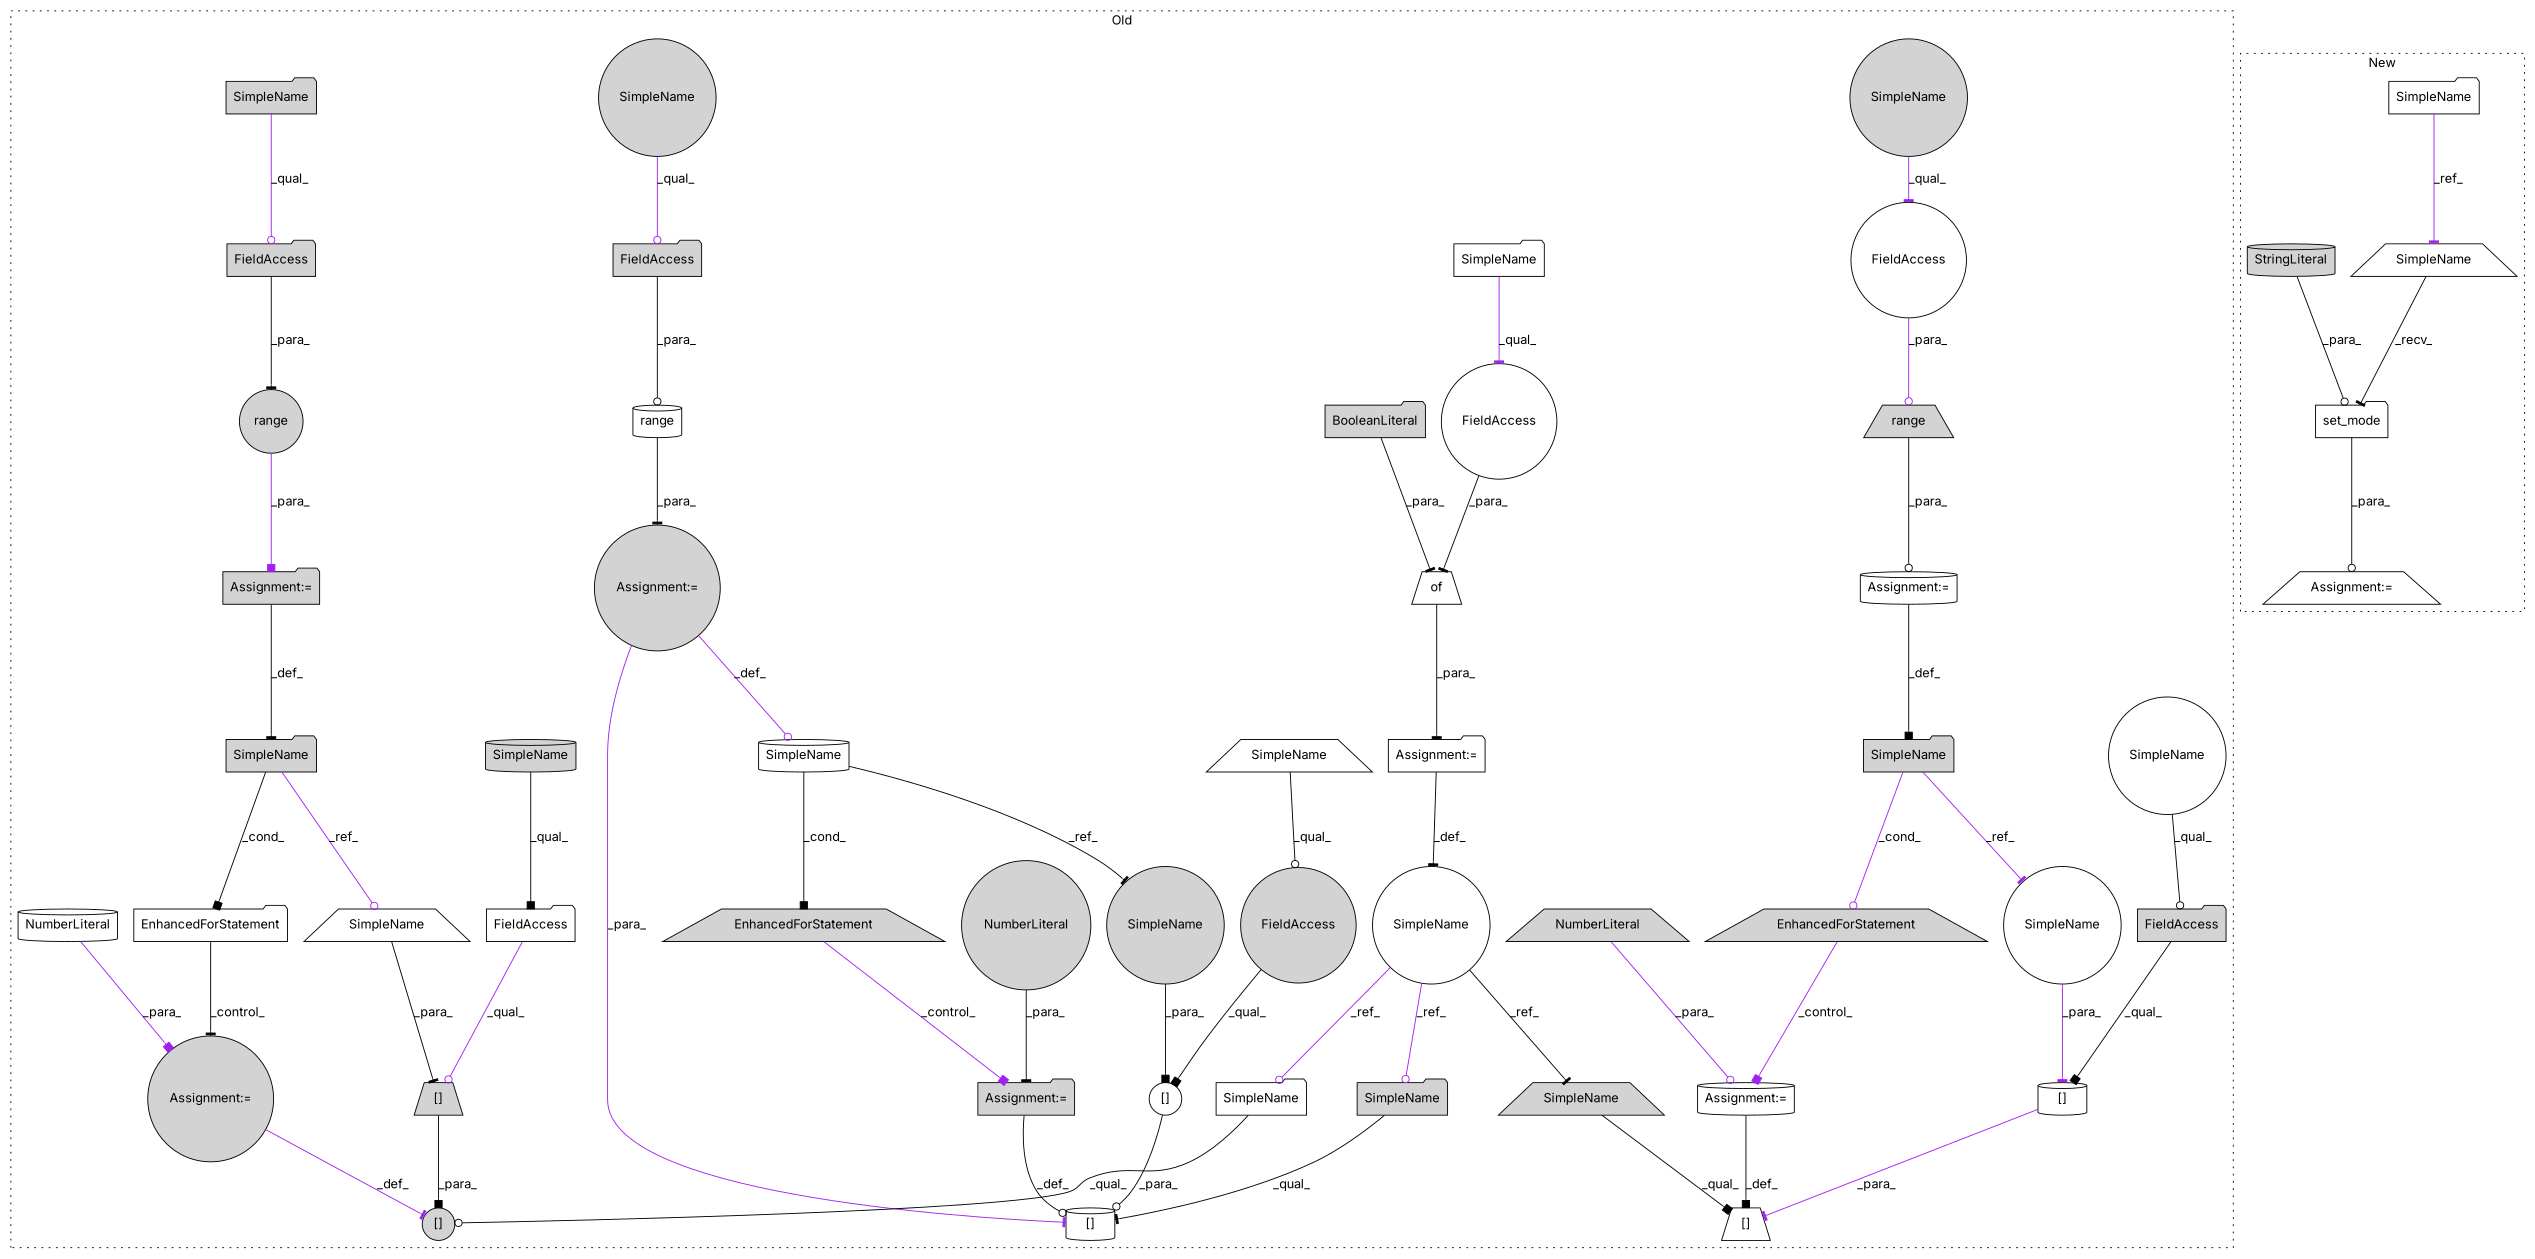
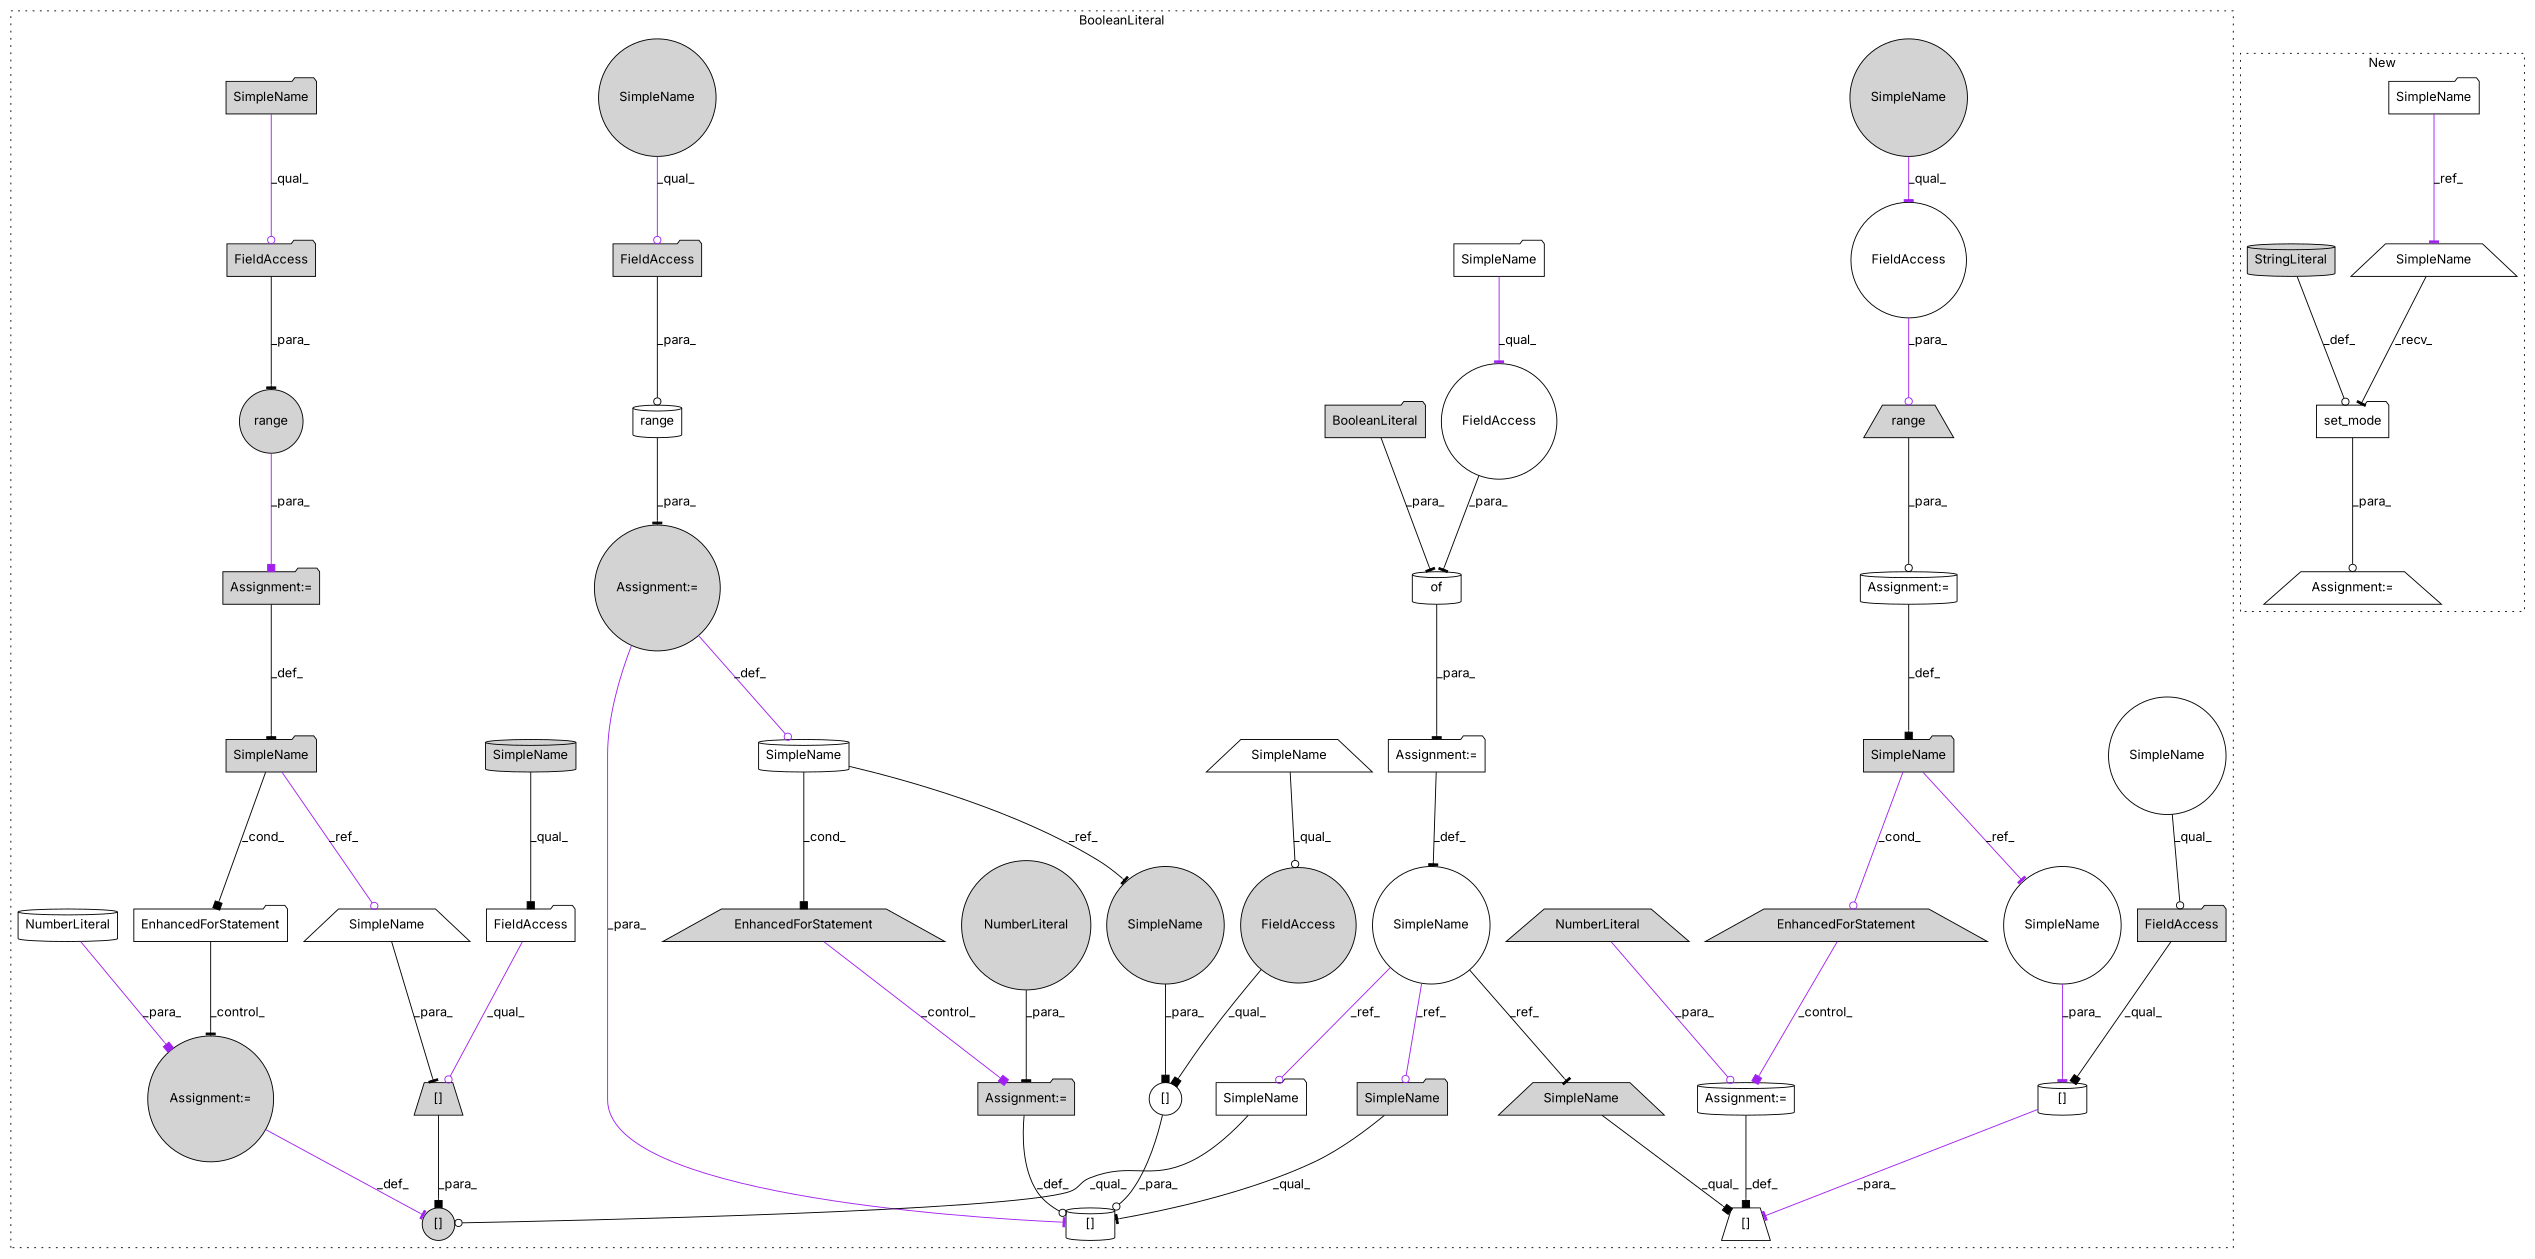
  digraph {
    fontname=Inter
    node [a=42 fillcolor=lightgrey fontname=Inter l=2 s="23211,23295" shape=folder style=filled]
    edge [arrowhead=tee color=black fontname=Inter]
    n1 [a=2 fillcolor=white l="20,1" label="[]" s="23308,23330" shape=circle]
    n2 [fillcolor=white label=SimpleName s=23268 shape=cylinder]
    n3 [a=70 l="53,2" label=EnhancedForStatement shape=trapezium]
    n4 [a=2 fillcolor=white l="3,1" label="[]" s="23305,23331" shape=cylinder]
    n5 [fillcolor=white label=SimpleName s=23172 shape=circle]
    n6 [a=2 l="3,1" label="[]" s="23441,23468" shape=circle]
    n7 [a=22 l=19 label=FieldAccess s=23308 shape=circle]
    n8 [a=2 fillcolor=white l="3,1" label="[]" s="23577,23603" shape=trapezium]
    n9 [a=22 l=19 label=FieldAccess s=23580]
    n10 [a=2 fillcolor=white l="20,1" label="[]" s="23580,23602" shape=cylinder]
    n11 [label=SimpleName s=23540]
    n12 [a=70 l="53,2" label=EnhancedForStatement s="23483,23567" shape=trapezium]
    n13 [a=2 l="21,1" label="[]" s="23444,23467" shape=trapezium]
    n14 [label=SimpleName s=23403]
    n15 [a=70 fillcolor=white l="53,2" label=EnhancedForStatement s="23346,23431"]
    n16 [a=22 fillcolor=white l=20 label=FieldAccess s=23444]
    n17 [a=22 l=15 label=FieldAccess s=23279]
    n18 [a=22 l=16 label=FieldAccess s=23414]
    n19 [a=22 fillcolor=white l=16 label=FieldAccess s=23182 shape=circle]
-   n20 [a=32 fillcolor=white l="3,1" label=of s="23179,23204" shape=trapezium]
+   n20 [a=32 fillcolor=white l="3,1" label=of s="23179,23204" shape=cylinder]
    n21 [a=9 l=5 label=BooleanLiteral s=23199]
    n22 [a=7 fillcolor=white l=1 label="Assignment:=" s=23174]
    n23 [a=7 l=1 label="Assignment:=" s=23332]
    n24 [a=7 fillcolor=white l=1 label="Assignment:=" s=23604 shape=cylinder]
    n25 [a=7 l=1 label="Assignment:=" s=23469 shape=circle]
    n26 [a=34 fillcolor=white l=1 label=NumberLiteral s=23470 shape=cylinder]
    n27 [a=34 l=1 label=NumberLiteral s=23333 shape=circle]
    n28 [a=34 l=1 label=NumberLiteral s=23605 shape=trapezium]
    n29 [a=32 l="6,1" label=range s="23545,23566" shape=trapezium]
    n30 [a=7 fillcolor=white l="53,2" label="Assignment:=" s="23483,23567" shape=cylinder]
    n31 [a=32 l="6,1" label=range s="23408,23430" shape=circle]
    n32 [a=7 l="53,2" label="Assignment:=" shape=circle]
    n33 [a=7 l="53,2" label="Assignment:=" s="23346,23431"]
    n34 [a=22 fillcolor=white l=15 label=FieldAccess s=23551 shape=circle]
    n35 [a=32 fillcolor=white l="6,1" label=range s="23273,23294" shape=cylinder]
    n36 [label=SimpleName s=23577 shape=trapezium]
    n37 [fillcolor=white label=SimpleName s=23441]
    n38 [label=SimpleName s=23305]
    n39 [label=SimpleName s=23328 shape=circle]
    n40 [fillcolor=white label=SimpleName s=23600 shape=circle]
    n41 [fillcolor=white label=SimpleName s=23465 shape=trapezium]
    n42 [l=4 label=SimpleName s=23551 shape=circle]
    n43 [l=4 label=SimpleName s=23279 shape=circle]
    n44 [fillcolor=white l=4 label=SimpleName s=23580 shape=circle]
    n45 [fillcolor=white l=4 label=SimpleName s=23182]
    n46 [l=4 label=SimpleName s=23444 shape=cylinder]
    n47 [l=4 label=SimpleName s=23414]
    n48 [fillcolor=white l=4 label=SimpleName s=23308 shape=trapezium]
    n49 [a=32 fillcolor=white l="9,1" label=set_mode s="25047,25062"]
    n50 [fillcolor=white l=4 label=SimpleName s=23900]
    n51 [a=7 fillcolor=white l=1 label="Assignment:=" s=25041 shape=trapezium]
    n52 [a=45 l=6 label=StringLiteral s=25056 shape=cylinder]
    n53 [fillcolor=white l=4 label=SimpleName s=25042 shape=trapezium]
    subgraph cluster_1 {
-     label=Old
+     label=BooleanLiteral
      style=dotted
      n1
      n2
      n3
      n4
      n5
      n6
      n7
      n8
      n9
      n10
      n11
      n12
      n13
      n14
      n15
      n16
      n17
      n18
      n19
      n20
      n21
      n22
      n23
      n24
      n25
      n26
      n27
      n28
      n29
      n30
      n31
      n32
      n33
      n34
      n35
      n36
      n37
      n38
      n39
      n40
      n41
      n42
      n43
      n44
      n45
      n46
      n47
      n48
    }
    subgraph cluster_2 {
      label=New
      style=dotted
      n49
      n50
      n51
      n52
      n53
    }
    n1 -> n4 [arrowhead=odot label=_para_]
    n2 -> n3 [arrowhead=box label=_cond_]
    n2 -> n39 [label=_ref_]
    n3 -> n23 [arrowhead=box color=purple label=_control_]
    n5 -> n36 [label=_ref_]
    n5 -> n37 [arrowhead=odot color=purple label=_ref_]
    n5 -> n38 [arrowhead=odot color=purple label=_ref_]
    n7 -> n1 [arrowhead=box label=_qual_]
    n9 -> n10 [arrowhead=box label=_qual_]
    n10 -> n8 [color=purple label=_para_]
    n11 -> n12 [arrowhead=odot color=purple label=_cond_]
    n11 -> n40 [color=purple label=_ref_]
    n12 -> n24 [arrowhead=box color=purple label=_control_]
    n13 -> n6 [arrowhead=box label=_para_]
    n14 -> n15 [arrowhead=box label=_cond_]
    n14 -> n41 [arrowhead=odot color=purple label=_ref_]
    n15 -> n25 [label=_control_]
    n16 -> n13 [arrowhead=odot color=purple label=_qual_]
    n17 -> n35 [arrowhead=odot label=_para_]
    n18 -> n31 [label=_para_]
    n19 -> n20 [label=_para_]
    n20 -> n22 [label=_para_]
    n21 -> n20 [label=_para_]
    n22 -> n5 [label=_def_]
    n23 -> n4 [arrowhead=odot label=_def_]
    n24 -> n8 [arrowhead=box label=_def_]
    n25 -> n6 [color=purple label=_def_]
    n26 -> n25 [arrowhead=box color=purple label=_para_]
    n27 -> n23 [label=_para_]
    n28 -> n24 [arrowhead=odot color=purple label=_para_]
    n29 -> n30 [arrowhead=odot label=_para_]
    n30 -> n11 [arrowhead=box label=_def_]
    n31 -> n33 [arrowhead=box color=purple label=_para_]
    n32 -> n2 [arrowhead=odot color=purple label=_def_]
    n32 -> n4 [color=purple label=_para_]
    n33 -> n14 [label=_def_]
    n34 -> n29 [arrowhead=odot color=purple label=_para_]
    n35 -> n32 [label=_para_]
    n36 -> n8 [arrowhead=box label=_qual_]
    n37 -> n6 [arrowhead=odot label=_qual_]
    n38 -> n4 [label=_qual_]
    n39 -> n1 [arrowhead=box label=_para_]
    n40 -> n10 [color=purple label=_para_]
    n41 -> n13 [label=_para_]
    n42 -> n34 [color=purple label=_qual_]
    n43 -> n17 [arrowhead=odot color=purple label=_qual_]
    n44 -> n9 [arrowhead=odot label=_qual_]
    n45 -> n19 [color=purple label=_qual_]
    n46 -> n16 [arrowhead=box label=_qual_]
    n47 -> n18 [arrowhead=odot color=purple label=_qual_]
    n48 -> n7 [arrowhead=odot label=_qual_]
    n49 -> n51 [arrowhead=odot label=_para_]
    n50 -> n53 [color=purple label=_ref_]
-   n52 -> n49 [arrowhead=odot label=_para_]
+   n52 -> n49 [arrowhead=odot label=_def_]
    n53 -> n49 [label=_recv_]
  }
